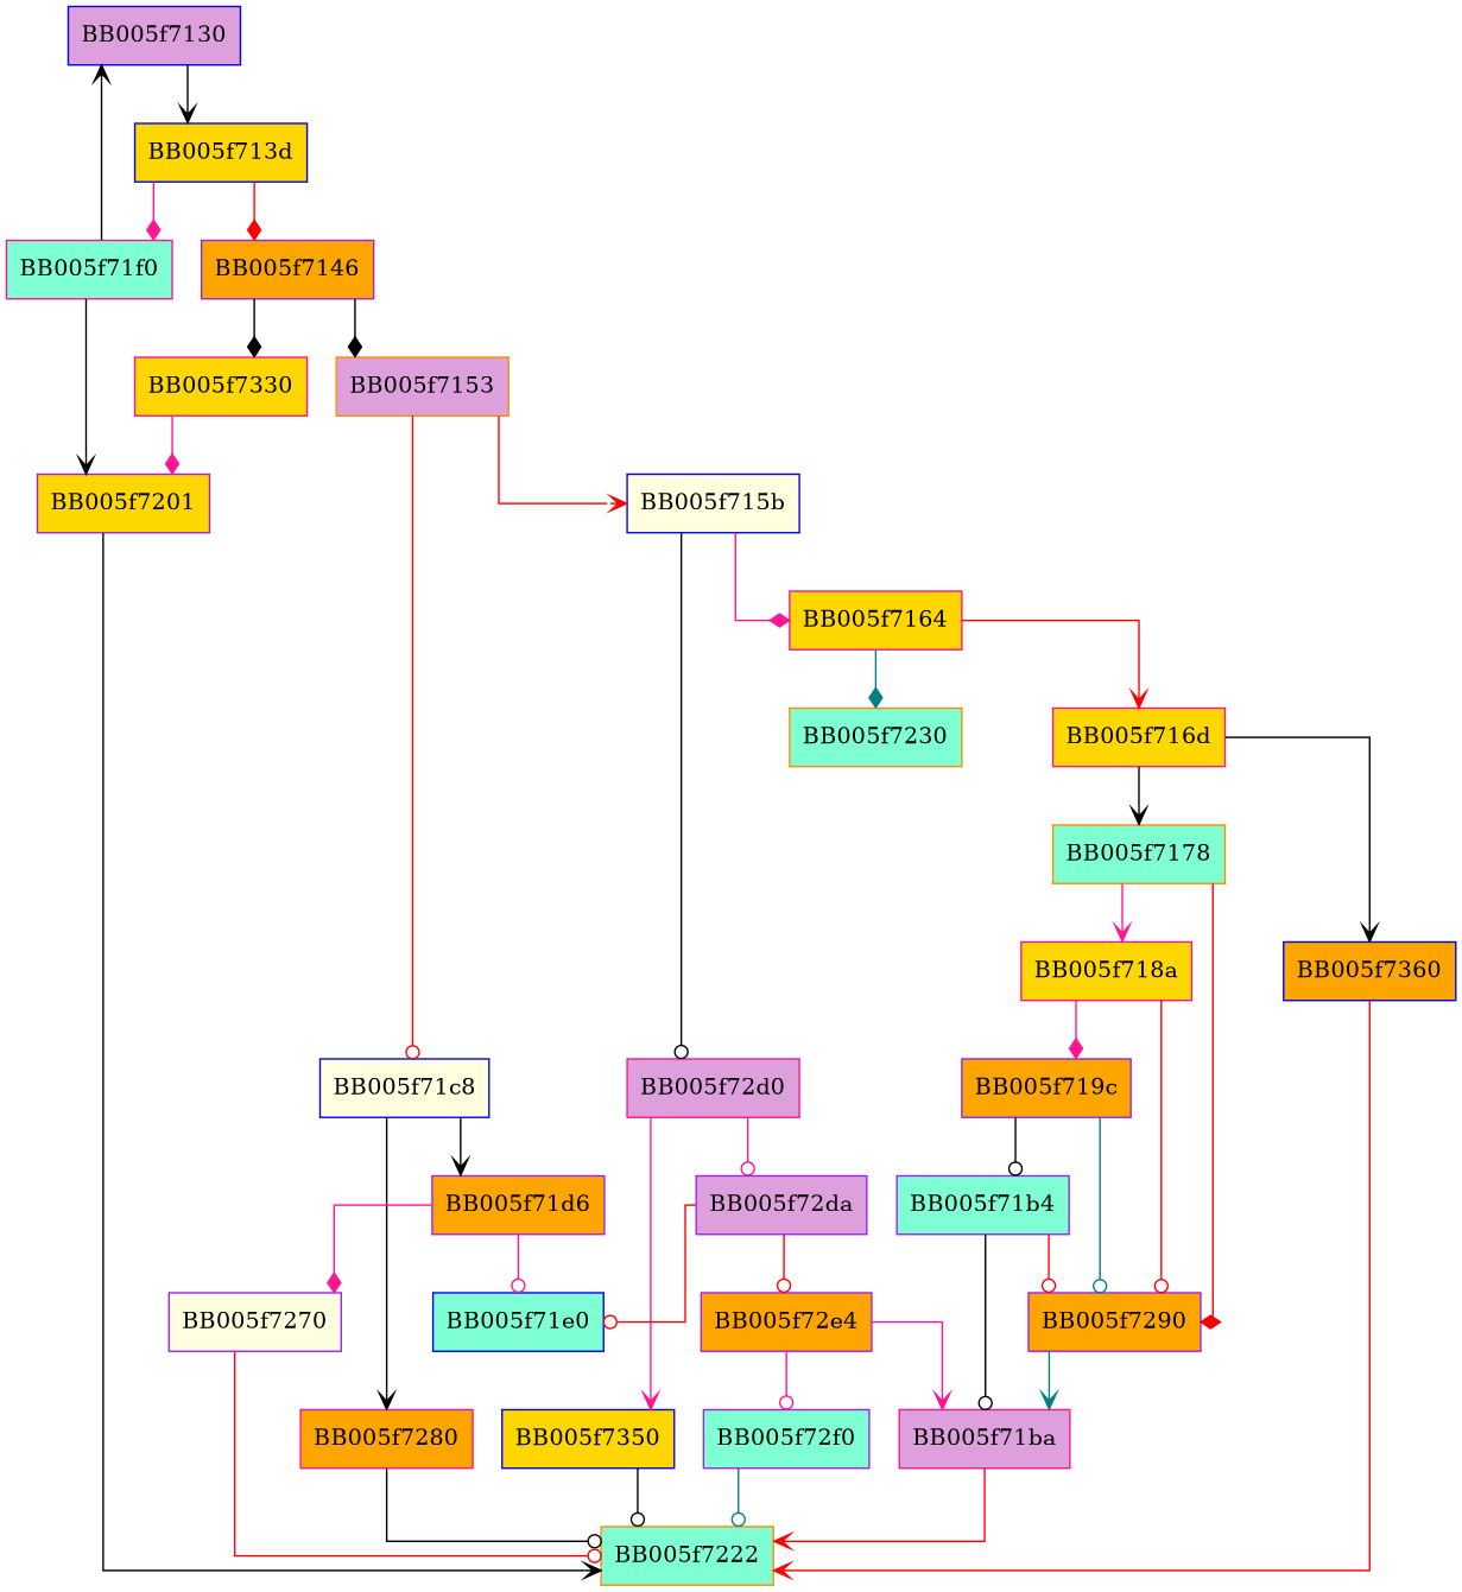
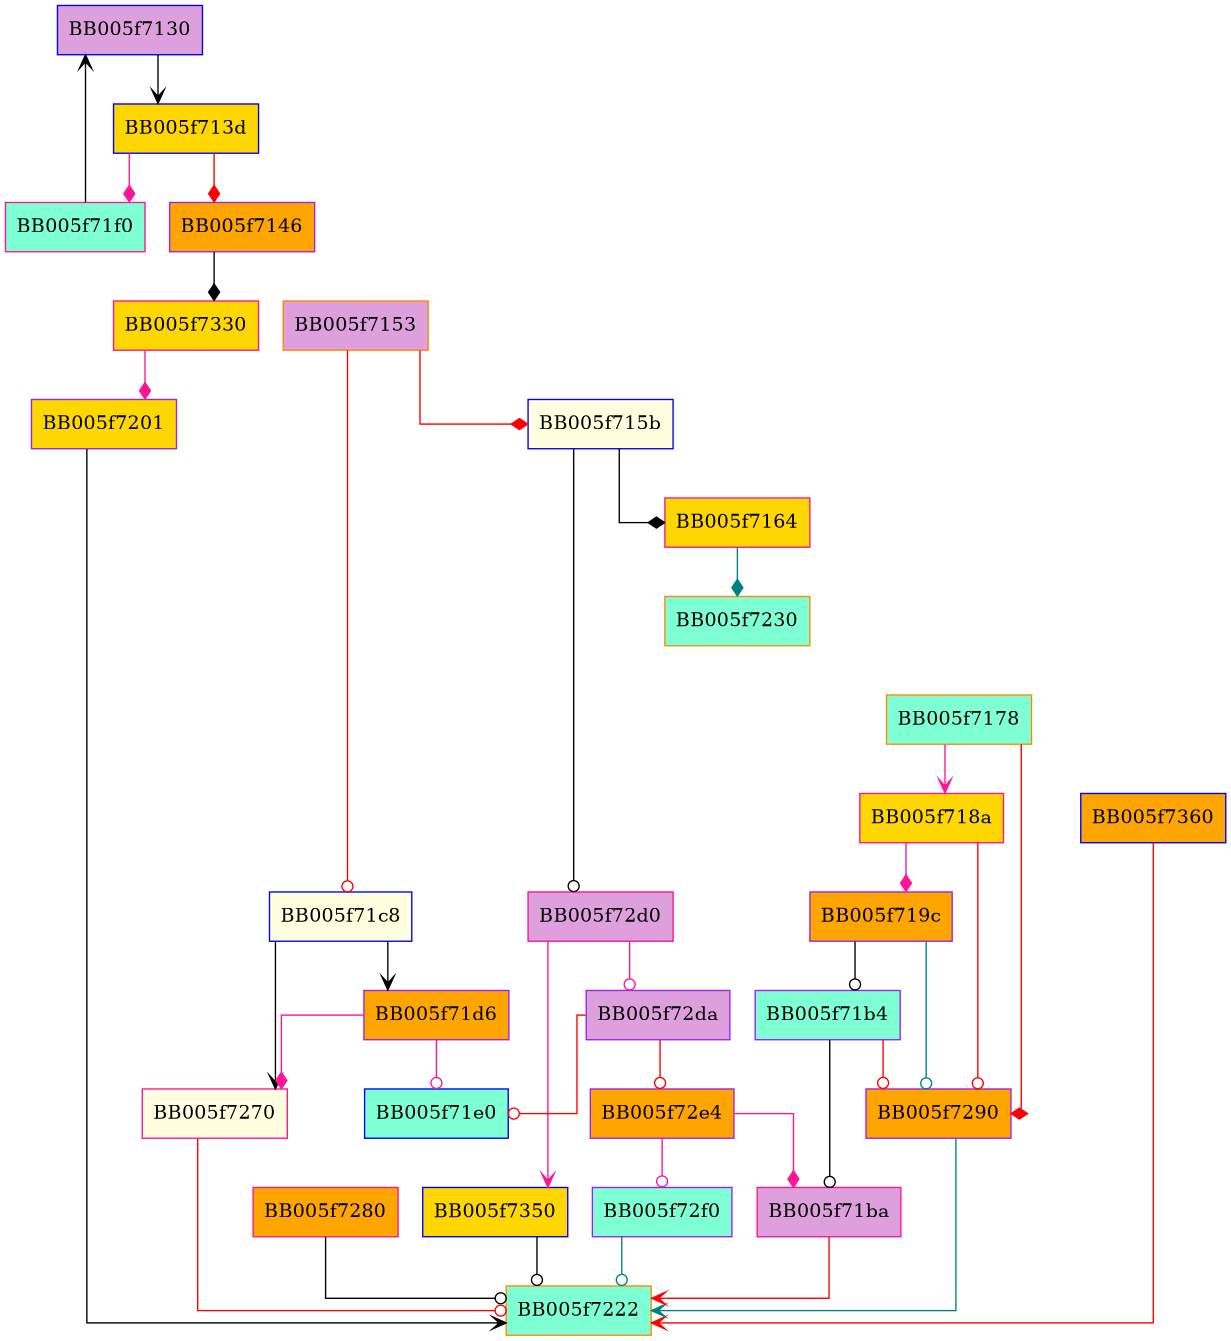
  digraph {
    splines=ortho
    node [color=deeppink fillcolor=gold shape=box style=filled]
    edge [arrowhead=odot color=black]
    BB005f7130 [color=blue fillcolor=plum]
    BB005f713d [color=blue]
    BB005f71f0 [fillcolor=aquamarine]
    BB005f7201 [color=purple]
    BB005f7146 [color=purple fillcolor=orange]
    BB005f7222 [color=darkorange fillcolor=aquamarine]
    BB005f7330
    BB005f7153 [color=darkorange fillcolor=plum]
    BB005f71c8 [color=blue fillcolor=lightyellow]
    BB005f715b [color=blue fillcolor=lightyellow]
    BB005f7280 [fillcolor=orange]
    BB005f71d6 [color=purple fillcolor=orange]
    BB005f72d0 [fillcolor=plum]
    BB005f7164
-   BB005f7270 [color=purple fillcolor=lightyellow]
+   BB005f7270 [fillcolor=lightyellow]
    BB005f71e0 [color=blue fillcolor=aquamarine]
    BB005f7350 [color=blue]
    BB005f72da [color=purple fillcolor=plum]
    BB005f7230 [color=darkorange fillcolor=aquamarine]
-   BB005f716d
    BB005f72e4 [color=purple fillcolor=orange]
    BB005f7360 [color=blue fillcolor=orange]
    BB005f7178 [color=darkorange fillcolor=aquamarine]
    BB005f7290 [color=purple fillcolor=orange]
    BB005f718a
    BB005f719c [color=purple fillcolor=orange]
    BB005f71b4 [color=purple fillcolor=aquamarine]
    BB005f71ba [fillcolor=plum]
    BB005f72f0 [color=purple fillcolor=aquamarine]
    BB005f7130 -> BB005f713d [arrowhead=vee]
    BB005f713d -> BB005f71f0 [arrowhead=diamond color=deeppink]
    BB005f713d -> BB005f7146 [arrowhead=diamond color=red]
    BB005f71f0 -> BB005f7130 [arrowhead=vee]
-   BB005f71f0 -> BB005f7201 [arrowhead=vee]
    BB005f7201 -> BB005f7222 [arrowhead=vee]
    BB005f7146 -> BB005f7330 [arrowhead=diamond]
-   BB005f7146 -> BB005f7153 [arrowhead=diamond]
    BB005f7330 -> BB005f7201 [arrowhead=diamond color=deeppink]
    BB005f7153 -> BB005f71c8 [color=red]
-   BB005f7153 -> BB005f715b [arrowhead=vee color=red]
-   BB005f71c8 -> BB005f7280 [arrowhead=vee]
+   BB005f7153 -> BB005f715b [arrowhead=diamond color=red]
+   BB005f71c8 -> BB005f7270 [arrowhead=vee]
    BB005f71c8 -> BB005f71d6 [arrowhead=vee]
    BB005f715b -> BB005f72d0
-   BB005f715b -> BB005f7164 [arrowhead=diamond color=deeppink]
+   BB005f715b -> BB005f7164 [arrowhead=diamond]
    BB005f7280 -> BB005f7222
    BB005f71d6 -> BB005f7270 [arrowhead=diamond color=deeppink]
    BB005f71d6 -> BB005f71e0 [color=deeppink]
    BB005f72d0 -> BB005f7350 [arrowhead=vee color=deeppink]
    BB005f72d0 -> BB005f72da [color=deeppink]
    BB005f7164 -> BB005f7230 [arrowhead=diamond color=teal]
-   BB005f7164 -> BB005f716d [arrowhead=vee color=red]
    BB005f7270 -> BB005f7222 [color=red]
    BB005f7350 -> BB005f7222
    BB005f72da -> BB005f71e0 [color=red]
    BB005f72da -> BB005f72e4 [color=red]
-   BB005f716d -> BB005f7360 [arrowhead=vee]
-   BB005f716d -> BB005f7178 [arrowhead=vee]
-   BB005f72e4 -> BB005f71ba [arrowhead=vee color=deeppink]
+   BB005f72e4 -> BB005f71ba [arrowhead=diamond color=deeppink]
    BB005f72e4 -> BB005f72f0 [color=deeppink]
    BB005f7360 -> BB005f7222 [arrowhead=vee color=red]
    BB005f7178 -> BB005f7290 [arrowhead=diamond color=red]
    BB005f7178 -> BB005f718a [arrowhead=vee color=deeppink]
-   BB005f7290 -> BB005f71ba [arrowhead=vee color=teal]
+   BB005f7290 -> BB005f7222 [arrowhead=vee color=teal]
    BB005f718a -> BB005f7290 [color=red]
    BB005f718a -> BB005f719c [arrowhead=diamond color=deeppink]
    BB005f719c -> BB005f7290 [color=teal]
    BB005f719c -> BB005f71b4
    BB005f71b4 -> BB005f7290 [color=red]
    BB005f71b4 -> BB005f71ba
    BB005f71ba -> BB005f7222 [arrowhead=vee color=red]
    BB005f72f0 -> BB005f7222 [color=teal]
  }
